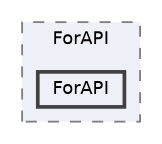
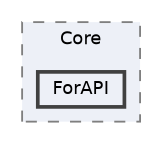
  digraph {
    compound=true
    n1 [color=grey25 fillcolor="#edf0f7" fontname=Helvetica fontsize=10 height=0.2 label=ForAPI shape=box style="filled,bold" width=0.4]
    subgraph cluster_1 {
      bgcolor="#edf0f7"
      fontname=Helvetica
      fontsize=10
-     label=ForAPI
+     label=Core
      pencolor=grey50
      style="filled,dashed"
      n1
    }
  }
